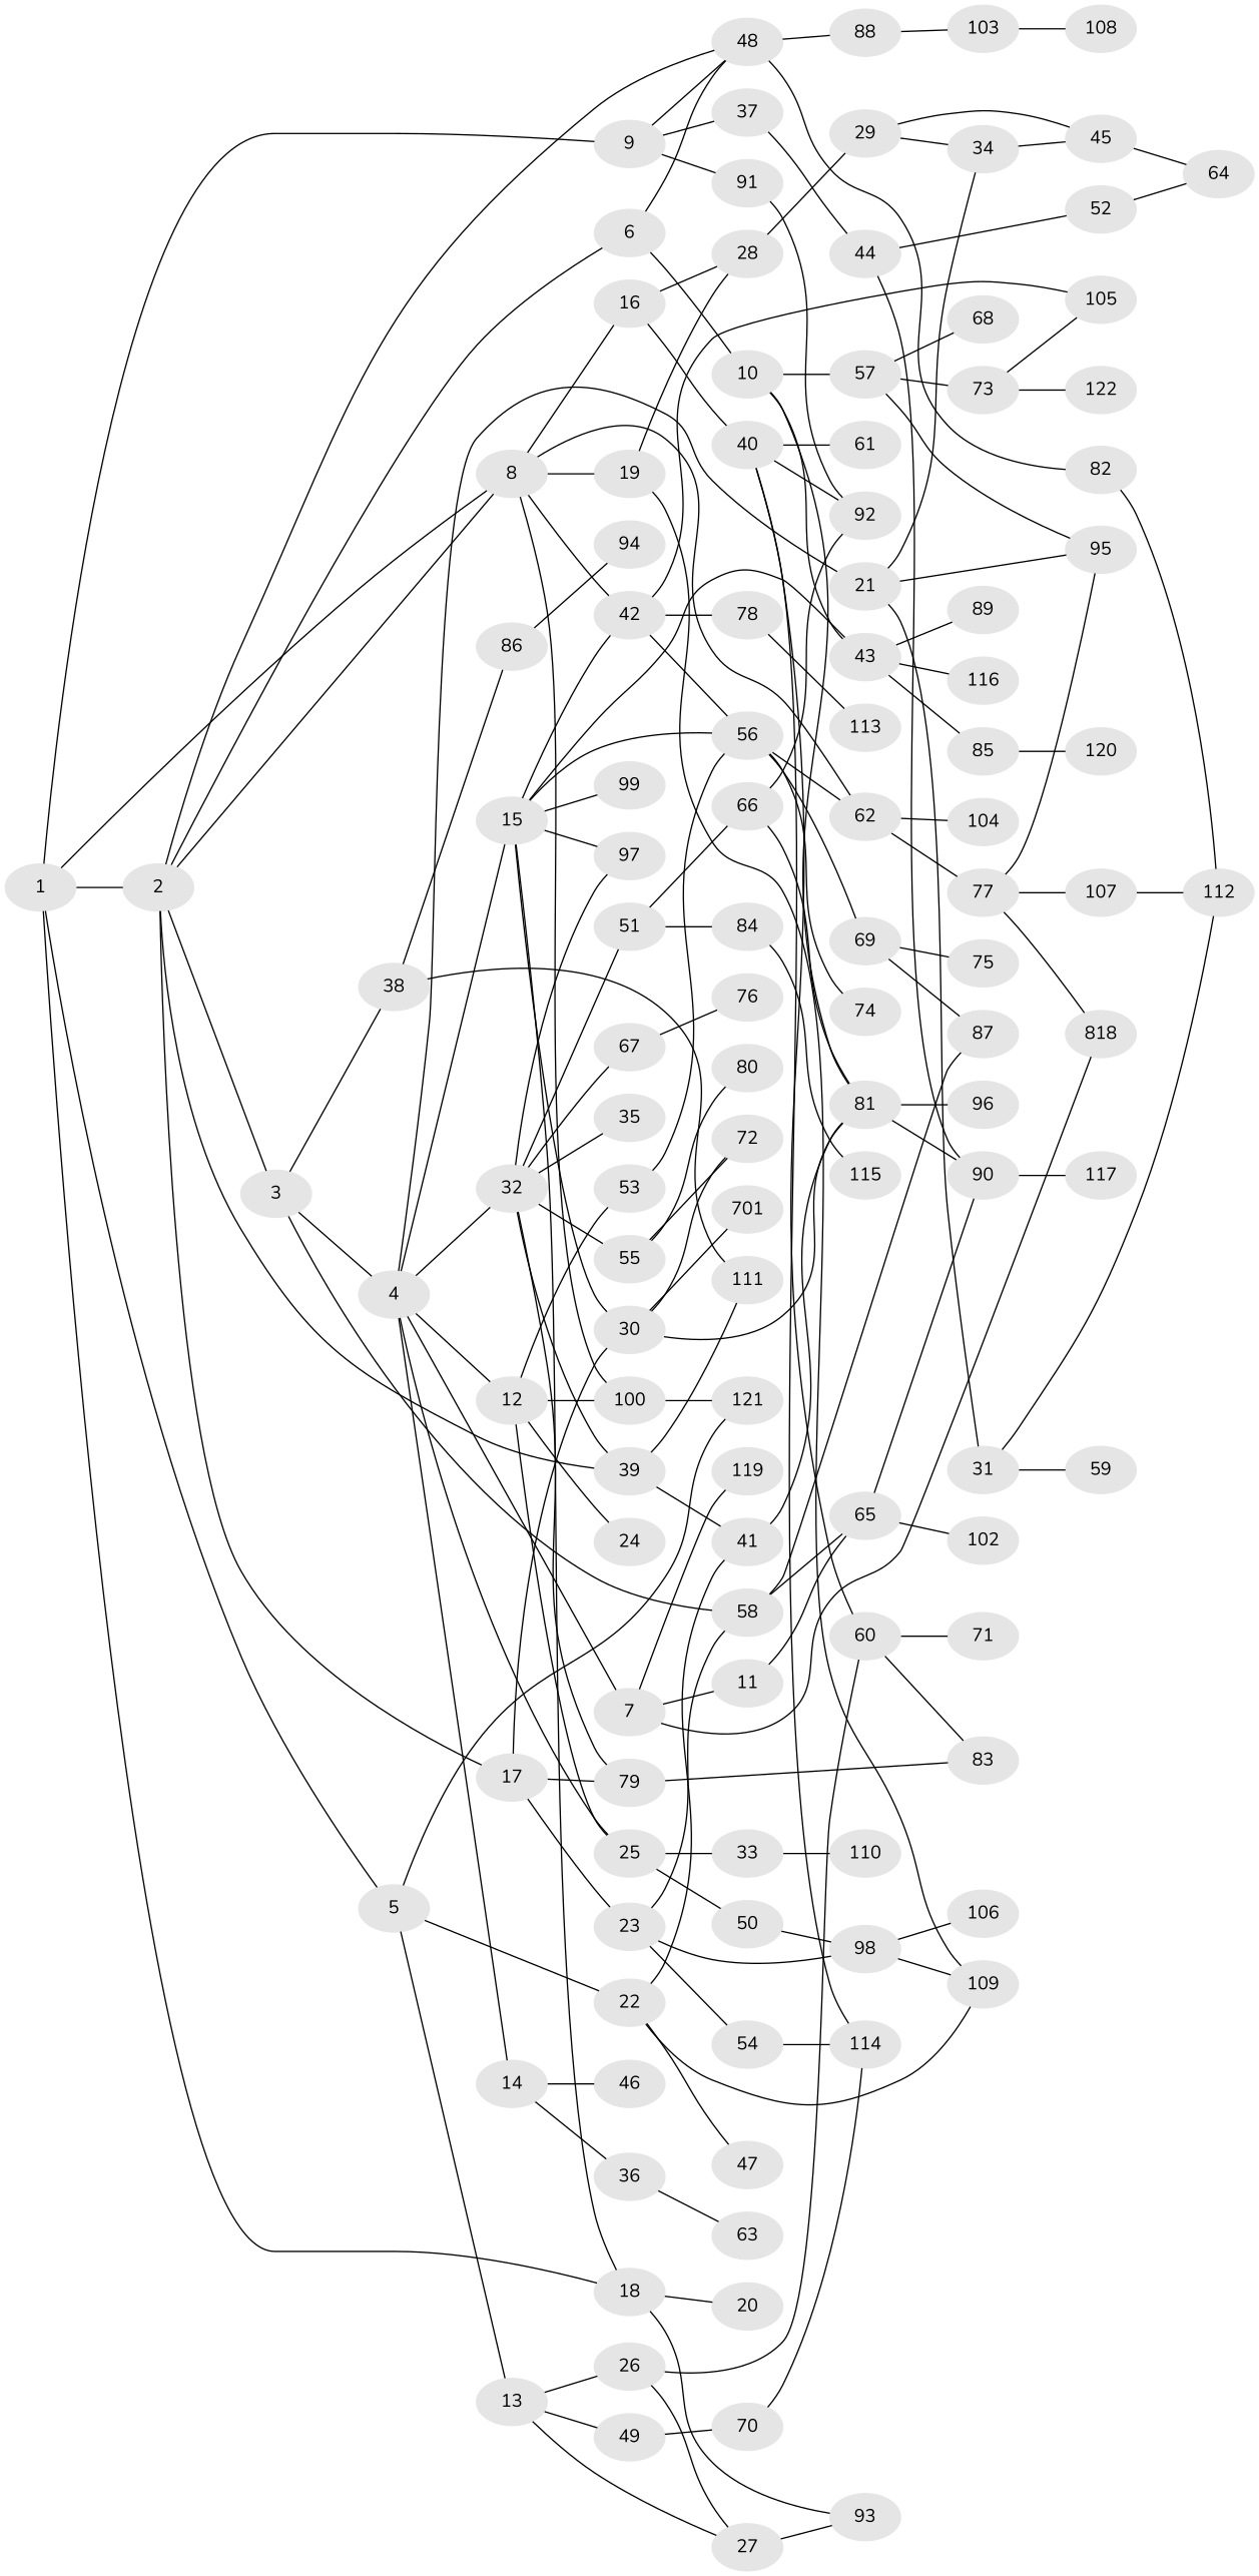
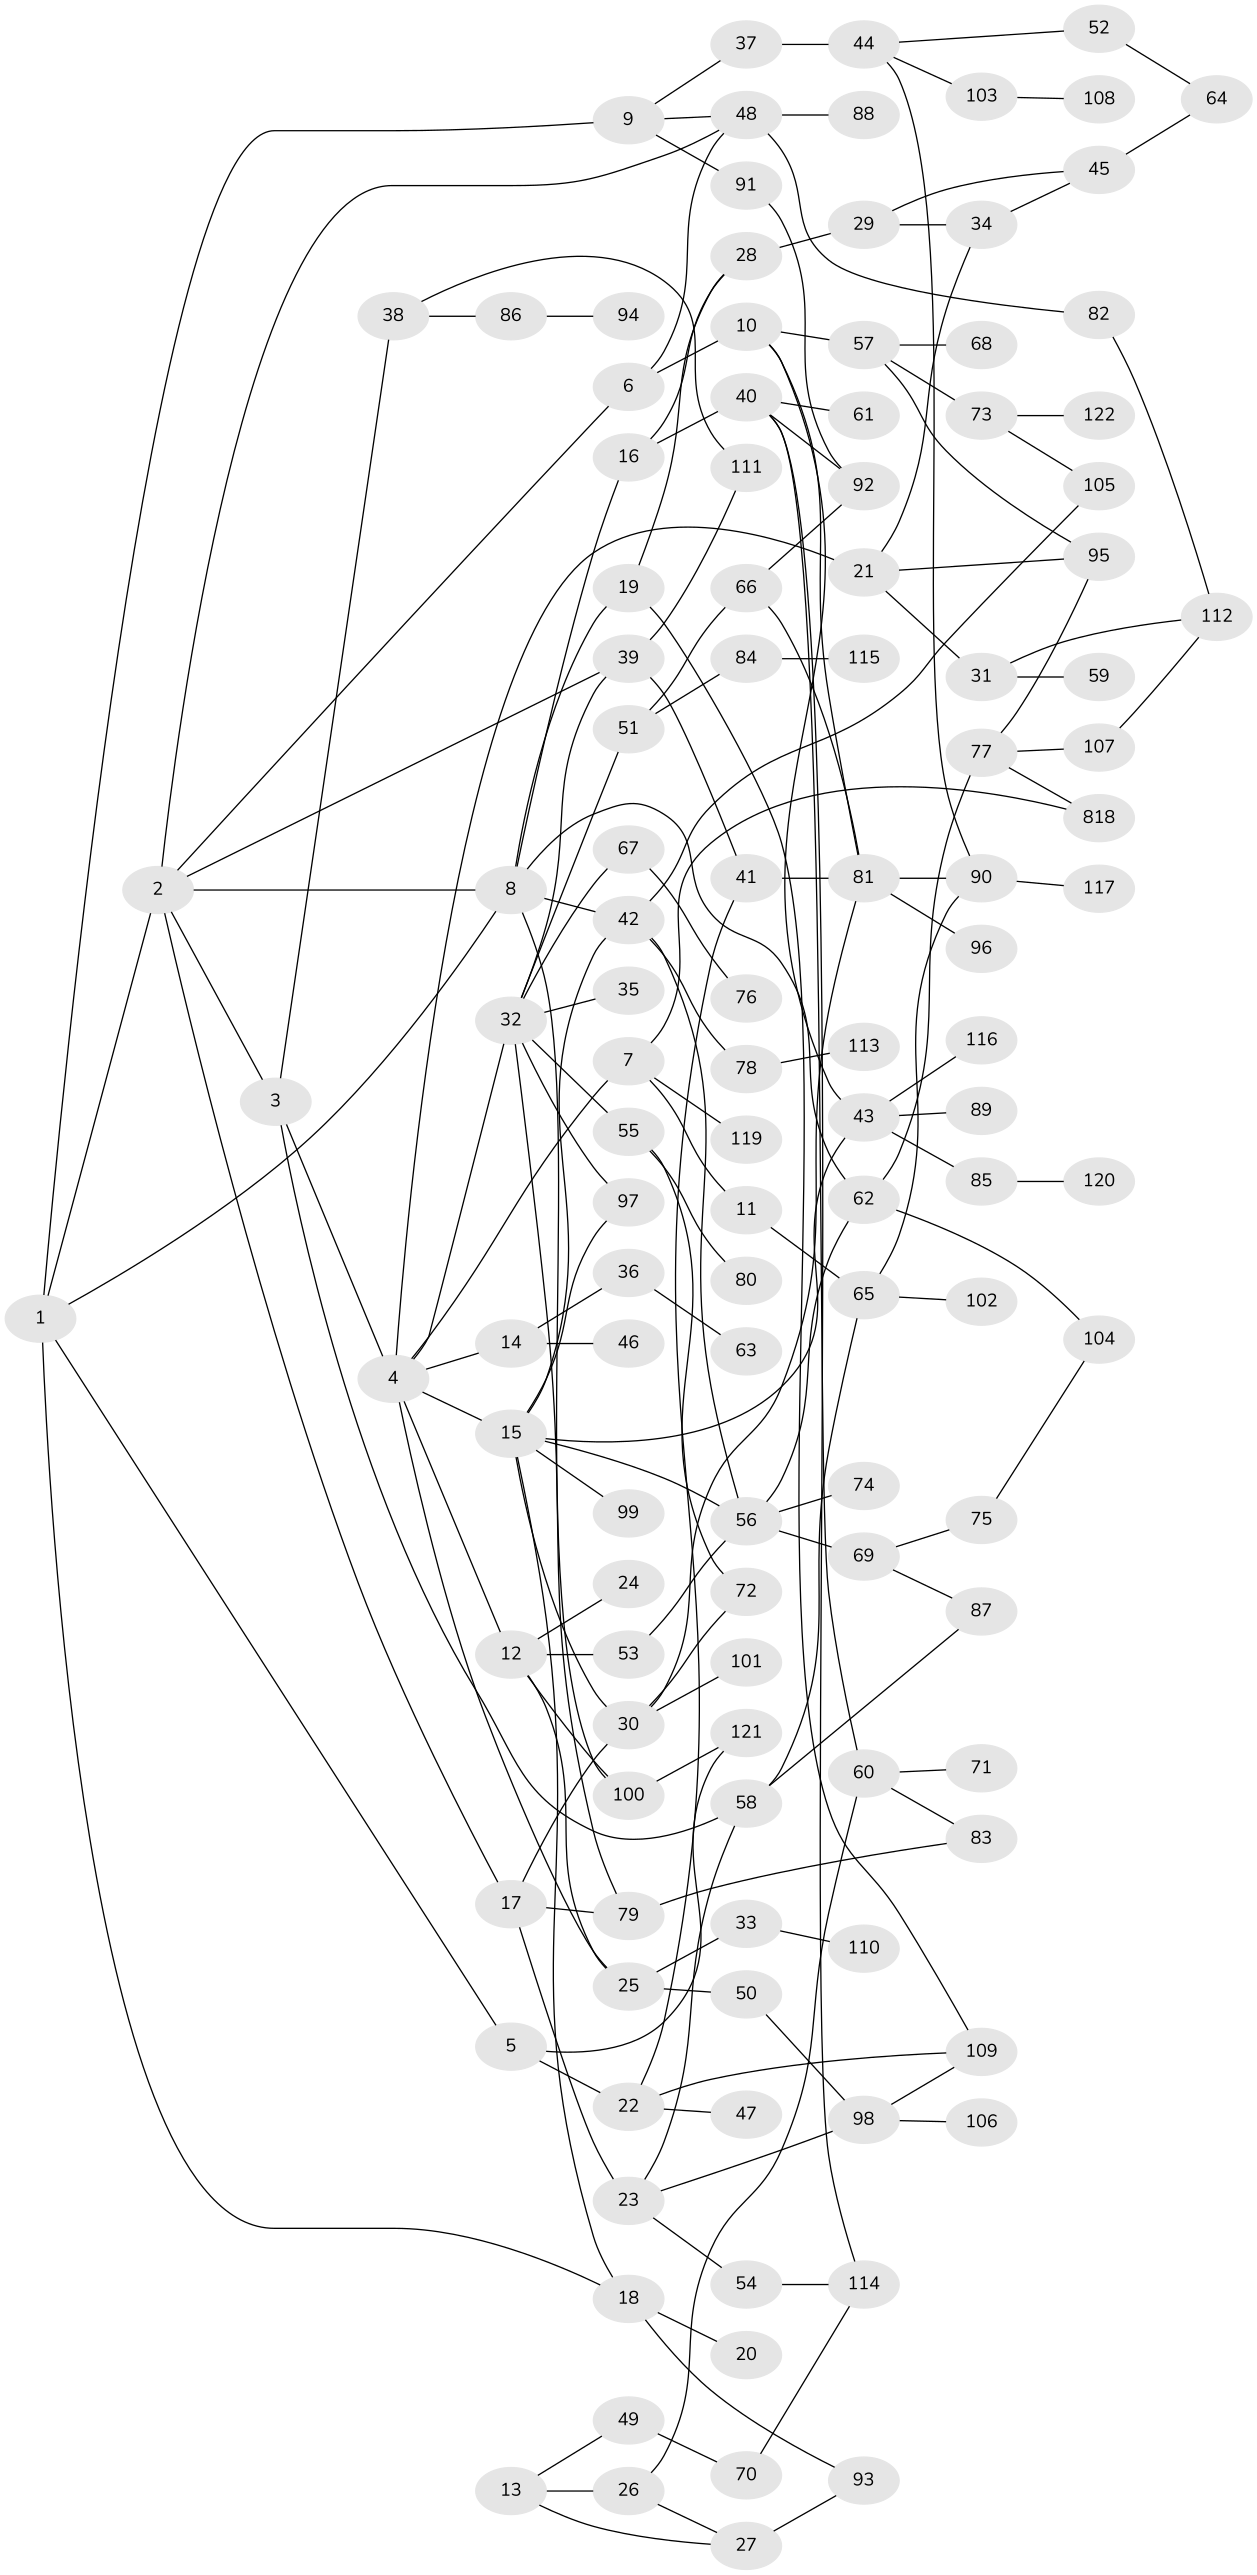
  graph {
    fontname=Nunito
    rankdir=LR
    node [color=gray90 fontname=Nunito style=filled]
    edge [fontname=Nunito]
    1
    2
    5
    8
    9
    18
    3
    6
    17
    39
    48
    13
    22
    121
    16
    19
    42
    62
    100
    37
    91
    20
    93
    4
    38
    58
    10
    30
    23
    79
    41
    111
    82
    88
    7
    12
    14
    15
    21
    25
    32
    86
    65
    87
    11
    n46 [label=818]
    119
    24
    53
    36
    46
    43
    56
    97
    99
    31
    34
    95
    33
    50
    35
    51
    55
    67
    26
    27
    49
    109
    47
    57
    81
    28
    40
    78
    105
    104
    77
    44
    92
    85
    89
    116
    68
    73
    90
    96
    102
    60
    70
    63
    72
-   101 [label=701]
+   101
    69
    74
    29
    61
    114
    54
    98
    83
    59
    112
    45
    106
    110
    71
    64
    66
    84
    80
    76
    52
    103
    94
    113
    120
    117
    108
    115
    75
    122
    107
    1 -- 2
    1 -- 5
    1 -- 8
    1 -- 9
    1 -- 18
    2 -- 8
    2 -- 3
    2 -- 6
    2 -- 17
    2 -- 39
    2 -- 48
-   5 -- 13
    5 -- 22
    5 -- 121
    8 -- 16
    8 -- 19
    8 -- 42
    8 -- 62
    8 -- 100
    9 -- 48
    9 -- 37
    9 -- 91
    18 -- 20
    18 -- 93
    3 -- 4
    3 -- 38
    3 -- 58
    6 -- 48
    6 -- 10
    17 -- 30
    17 -- 23
    17 -- 79
    39 -- 41
    39 -- 111
    48 -- 82
    48 -- 88
    13 -- 26
    13 -- 27
    13 -- 49
    22 -- 41
    22 -- 109
    22 -- 47
    16 -- 28
    16 -- 40
    19 -- 109
    19 -- 28
    42 -- 56
    42 -- 78
    42 -- 105
    62 -- 104
    62 -- 77
    100 -- 121
    37 -- 44
    91 -- 92
    4 -- 7
    4 -- 12
    4 -- 14
    4 -- 15
    4 -- 21
    4 -- 25
    4 -- 32
    38 -- 111
    38 -- 86
    58 -- 65
    58 -- 87
    10 -- 43
    10 -- 57
    10 -- 81
    30 -- 81
    30 -- 72
    30 -- 101
    23 -- 58
    23 -- 54
    23 -- 98
    79 -- 83
    41 -- 81
    82 -- 112
    7 -- 11
    7 -- n46
    7 -- 119
    12 -- 100
    12 -- 25
    12 -- 24
    12 -- 53
    14 -- 36
    14 -- 46
    15 -- 18
    15 -- 42
    15 -- 30
    15 -- 43
    15 -- 56
    15 -- 97
    15 -- 99
    21 -- 31
    21 -- 34
    21 -- 95
    25 -- 33
    25 -- 50
    32 -- 39
    32 -- 79
    32 -- 97
    32 -- 35
    32 -- 51
    32 -- 55
    32 -- 67
    86 -- 94
    65 -- 90
    65 -- 102
    11 -- 65
    53 -- 56
    36 -- 63
    43 -- 85
    43 -- 89
    43 -- 116
    56 -- 62
    56 -- 69
    56 -- 74
    31 -- 59
    31 -- 112
    34 -- 45
    33 -- 110
    50 -- 98
    51 -- 66
    51 -- 84
    55 -- 72
    55 -- 80
    67 -- 76
    26 -- 27
    26 -- 60
    27 -- 93
    49 -- 70
    57 -- 95
    57 -- 68
    57 -- 73
    81 -- 90
    81 -- 96
    28 -- 29
    40 -- 92
    40 -- 60
    40 -- 61
    40 -- 114
    78 -- 113
    77 -- n46
    77 -- 95
    77 -- 107
    44 -- 90
    44 -- 52
-   88 -- 103
+   44 -- 103
    85 -- 120
    73 -- 105
    73 -- 122
    90 -- 117
    60 -- 83
    60 -- 71
    70 -- 114
    69 -- 87
    69 -- 75
    29 -- 34
    29 -- 45
    54 -- 114
    98 -- 109
    98 -- 106
    45 -- 64
    66 -- 81
    66 -- 92
    84 -- 115
    52 -- 64
    103 -- 108
+   75 -- 104
    107 -- 112
  }
